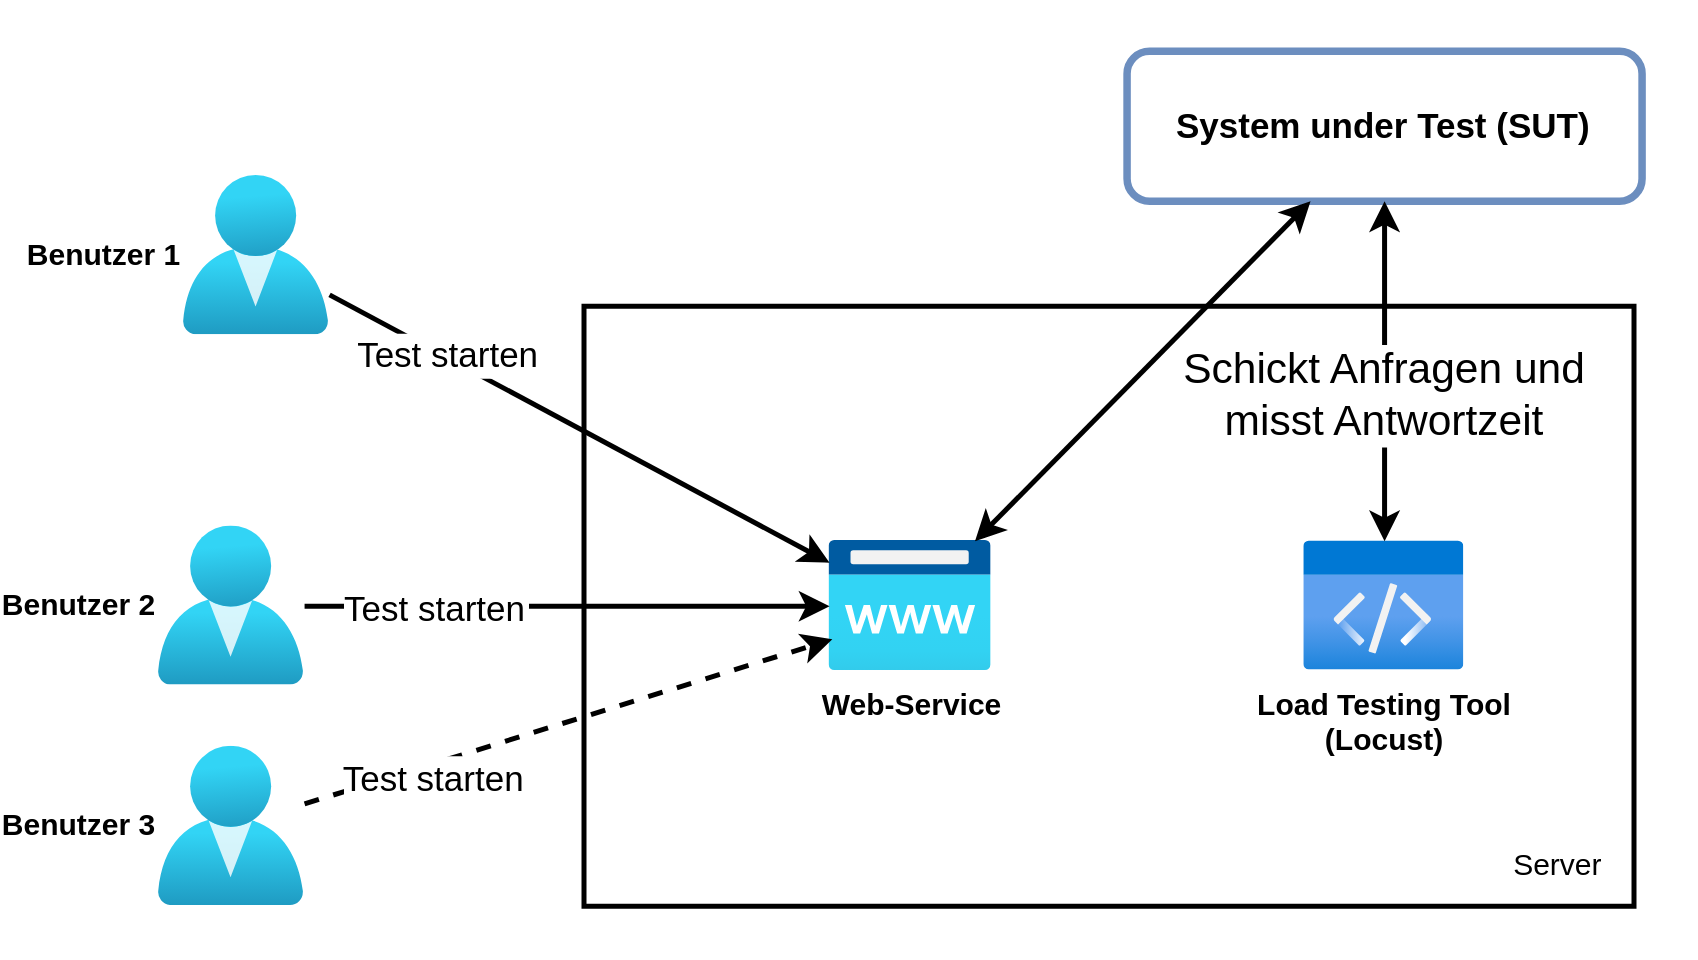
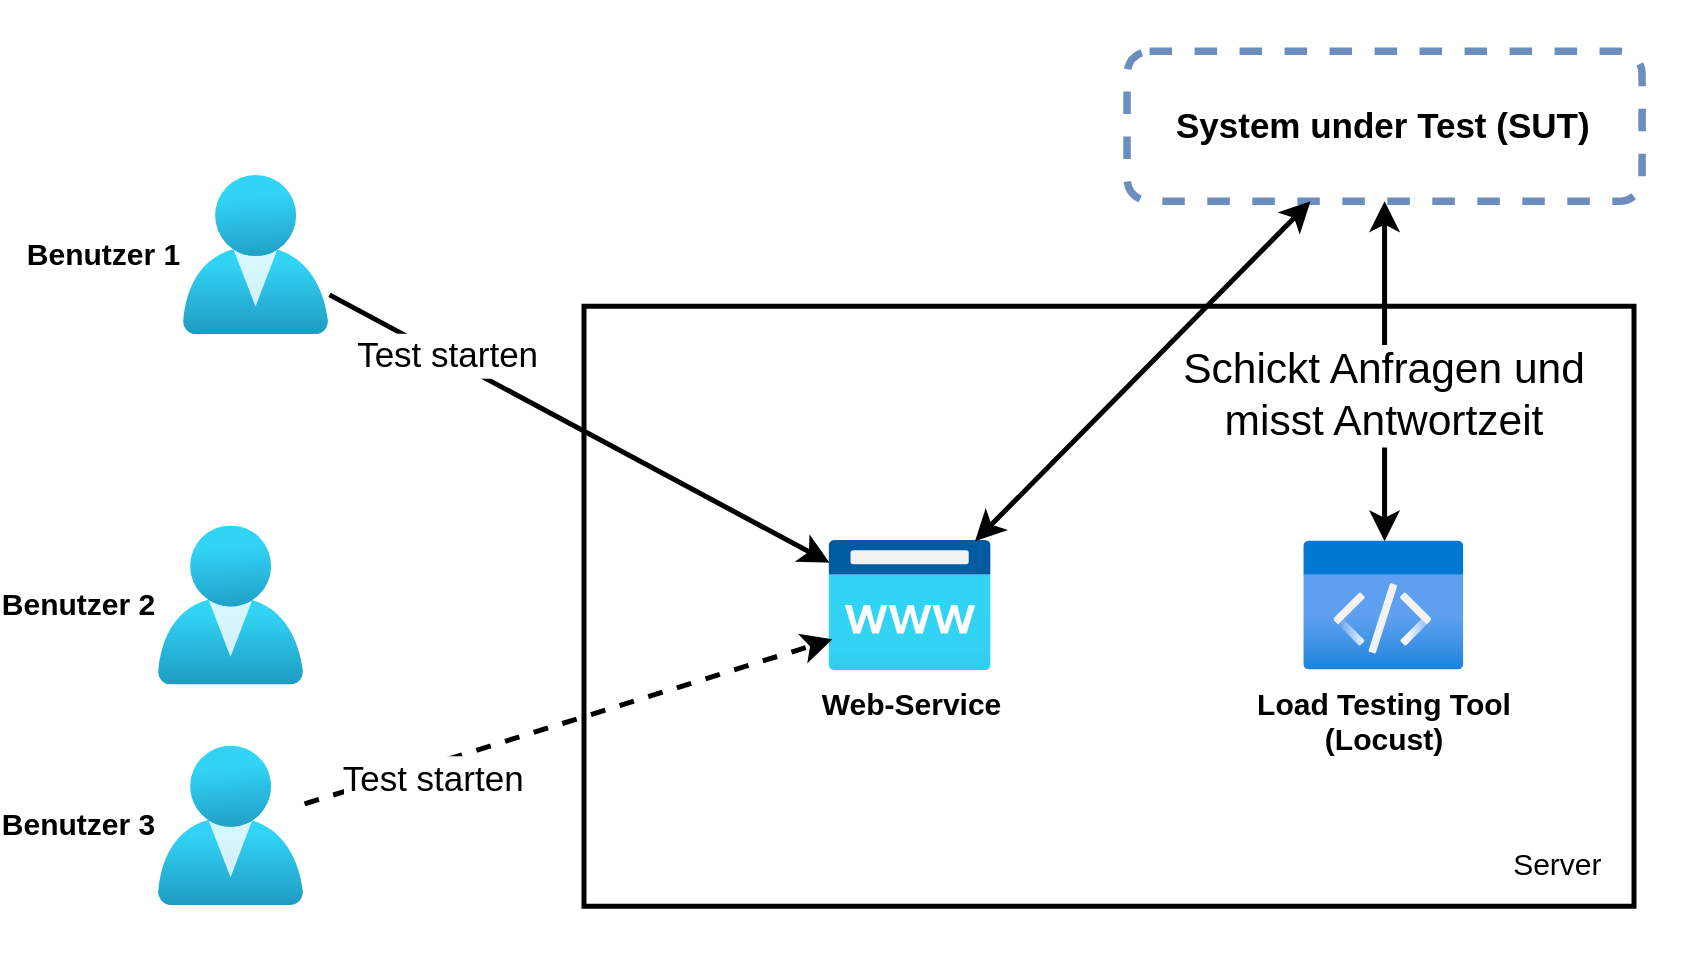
  <mxCell id="0" />
  <mxCell id="1" parent="0" />
  <mxCell id="2" value="" style="rounded=0;whiteSpace=wrap;html=1;fillColor=none;strokeWidth=2;" parent="1" vertex="1"><mxGeometry x="190" y="122" width="420" height="240" as="geometry" /></mxCell>
  <mxCell id="3" value="Benutzer 1" style="aspect=fixed;html=1;points=[];align=right;image;fontSize=12;image=img/lib/azure2/identity/Users.svg;fontStyle=1;labelPosition=left;verticalLabelPosition=middle;verticalAlign=middle;" parent="1" vertex="1"><mxGeometry x="30" y="70" width="58.23" height="63.69" as="geometry" /></mxCell>
  <mxCell id="4" value="Web-Service" style="aspect=fixed;html=1;points=[];align=center;image;fontSize=12;image=img/lib/azure2/app_services/App_Service_Domains.svg;fontStyle=1" parent="1" vertex="1"><mxGeometry x="288.23" y="216" width="65" height="52" as="geometry" /></mxCell>
- <mxCell id="5" value="System under Test (SUT)" style="rounded=1;whiteSpace=wrap;html=1;strokeColor=#6C8EBF;strokeWidth=3;fillColor=none;fontSize=14;fontStyle=1" parent="1" vertex="1"><mxGeometry x="407.23" y="20" width="206" height="60" as="geometry" /></mxCell>
+ <mxCell id="5" value="System under Test (SUT)" style="rounded=1;whiteSpace=wrap;html=1;strokeColor=#6C8EBF;strokeWidth=3;fillColor=none;fontSize=14;fontStyle=1;dashed=1;" parent="1" vertex="1"><mxGeometry x="407.23" y="20" width="206" height="60" as="geometry" /></mxCell>
  <mxCell id="6" value="" style="endArrow=classic;startArrow=classic;html=1;rounded=0;fontSize=14;strokeWidth=2;" parent="1" source="4" target="5" edge="1"><mxGeometry width="50" height="50" relative="1" as="geometry"><mxPoint x="338.23" y="290" as="sourcePoint" /><mxPoint x="388.23" y="240" as="targetPoint" /></mxGeometry></mxCell>
  <mxCell id="7" value="Load Testing Tool&lt;br&gt;(Locust)" style="aspect=fixed;html=1;points=[];align=center;image;fontSize=12;image=img/lib/azure2/general/Code.svg;fontStyle=1;labelBackgroundColor=#FFFFFF;labelBorderColor=none;fontColor=default;" parent="1" vertex="1"><mxGeometry x="478.23" y="216" width="64" height="52" as="geometry" /></mxCell>
  <mxCell id="8" value="" style="endArrow=classic;startArrow=classic;html=1;rounded=0;fontSize=14;fontColor=default;strokeWidth=2;" parent="1" source="7" target="5" edge="1"><mxGeometry width="50" height="50" relative="1" as="geometry"><mxPoint x="478.23" y="130" as="sourcePoint" /><mxPoint x="528.23" y="80" as="targetPoint" /></mxGeometry></mxCell>
  <mxCell id="9" value="Schickt Anfragen und&lt;br&gt;misst Antwortzeit" style="edgeLabel;html=1;align=center;verticalAlign=middle;resizable=0;points=[];fontSize=17;fontColor=default;" parent="8" vertex="1" connectable="0"><mxGeometry x="0.218" y="1" relative="1" as="geometry"><mxPoint y="24" as="offset" /></mxGeometry></mxCell>
  <mxCell id="10" value="" style="endArrow=classic;html=1;rounded=0;fontSize=14;fontColor=default;strokeWidth=2;" parent="1" source="3" target="4" edge="1"><mxGeometry width="50" height="50" relative="1" as="geometry"><mxPoint x="378.23" y="280" as="sourcePoint" /><mxPoint x="428.23" y="230" as="targetPoint" /></mxGeometry></mxCell>
  <mxCell id="11" value="Test starten" style="edgeLabel;align=center;verticalAlign=middle;resizable=0;points=[];fontSize=14;fontColor=default;labelBorderColor=none;labelBackgroundColor=default;" parent="10" vertex="1" connectable="0"><mxGeometry x="-0.231" y="-1" relative="1" as="geometry"><mxPoint x="-29" y="-19" as="offset" /></mxGeometry></mxCell>
  <mxCell id="12" value="Server&amp;nbsp;" style="text;html=1;strokeColor=none;fillColor=none;align=center;verticalAlign=middle;whiteSpace=wrap;rounded=0;" parent="1" vertex="1"><mxGeometry x="554" y="331" width="55" height="30" as="geometry" /></mxCell>
  <mxCell id="13" value="Benutzer 2" style="aspect=fixed;html=1;points=[];align=right;image;fontSize=12;image=img/lib/azure2/identity/Users.svg;fontStyle=1;labelPosition=left;verticalLabelPosition=middle;verticalAlign=middle;" parent="1" vertex="1"><mxGeometry x="20" y="210.15" width="58.23" height="63.69" as="geometry" /></mxCell>
  <mxCell id="14" value="Benutzer 3" style="aspect=fixed;html=1;points=[];align=right;image;fontSize=12;image=img/lib/azure2/identity/Users.svg;fontStyle=1;labelPosition=left;verticalLabelPosition=middle;verticalAlign=middle;" parent="1" vertex="1"><mxGeometry x="20" y="298.31" width="58.23" height="63.69" as="geometry" /></mxCell>
- <mxCell id="15" value="" style="endArrow=classic;html=1;rounded=0;fontSize=14;fontColor=default;strokeWidth=2;" parent="1" source="13" target="4" edge="1"><mxGeometry width="50" height="50" relative="1" as="geometry"><mxPoint x="98.23" y="181.509" as="sourcePoint" /><mxPoint x="308.23" y="251.213" as="targetPoint" /></mxGeometry></mxCell>
- <mxCell id="16" value="Test starten" style="edgeLabel;align=center;verticalAlign=middle;resizable=0;points=[];fontSize=14;fontColor=default;labelBorderColor=none;labelBackgroundColor=default;" parent="15" vertex="1" connectable="0"><mxGeometry x="-0.231" y="-1" relative="1" as="geometry"><mxPoint x="-29" y="-1" as="offset" /></mxGeometry></mxCell>
  <mxCell id="17" value="" style="endArrow=classic;html=1;rounded=0;fontSize=14;fontColor=default;strokeWidth=2;entryX=0.017;entryY=0.754;entryDx=0;entryDy=0;entryPerimeter=0;dashed=1;" parent="1" source="14" target="4" edge="1"><mxGeometry width="50" height="50" relative="1" as="geometry"><mxPoint x="88.23" y="251.996" as="sourcePoint" /><mxPoint x="298.23" y="251.999" as="targetPoint" /></mxGeometry></mxCell>
  <mxCell id="18" value="Test starten" style="edgeLabel;align=center;verticalAlign=middle;resizable=0;points=[];fontSize=14;fontColor=default;labelBorderColor=none;labelBackgroundColor=default;" parent="17" vertex="1" connectable="0"><mxGeometry x="-0.231" y="-1" relative="1" as="geometry"><mxPoint x="-30" y="13" as="offset" /></mxGeometry></mxCell>
